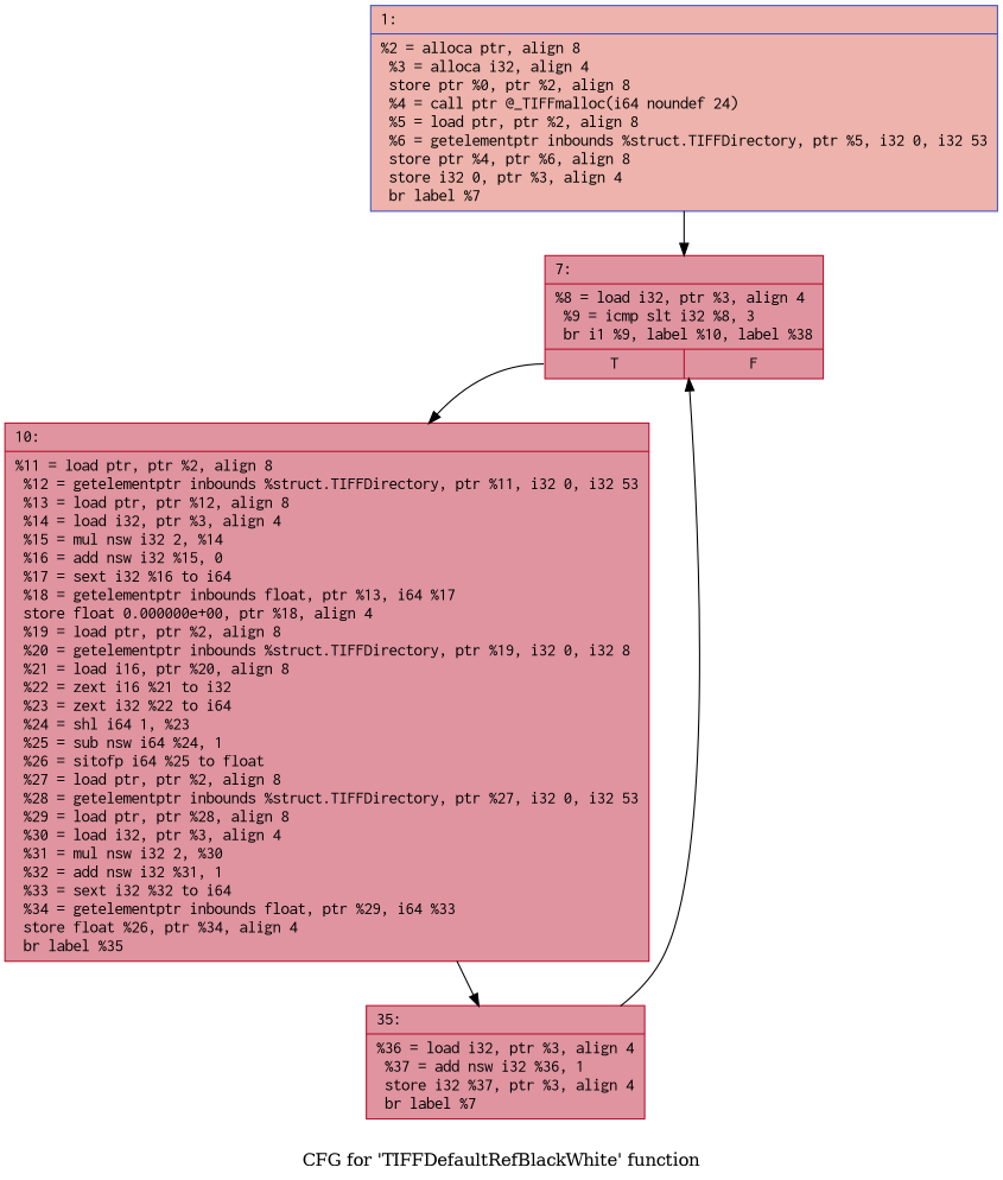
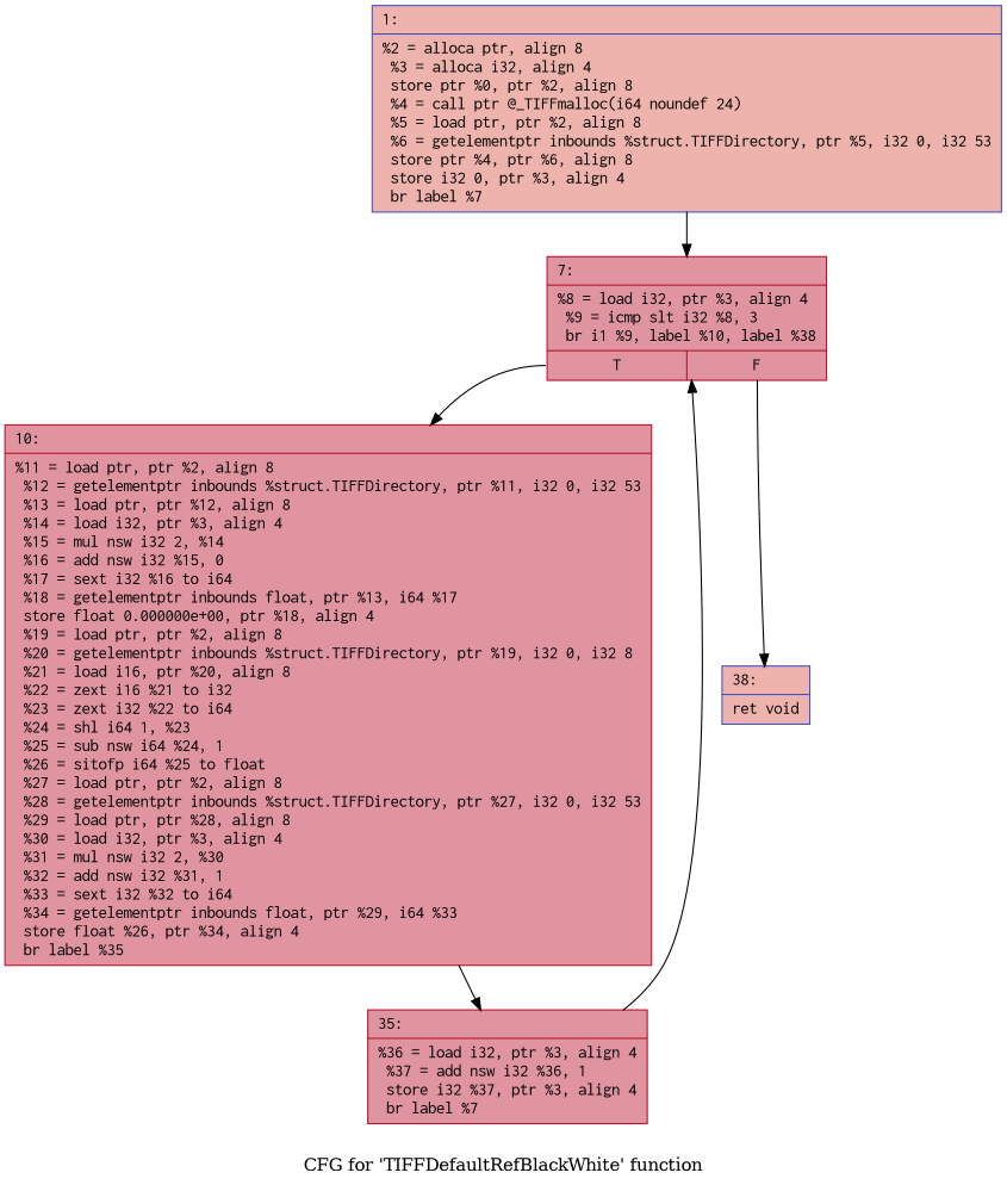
  digraph {
    label="CFG for 'TIFFDefaultRefBlackWhite' function"
    node [color="#b70d28ff" fillcolor="#b70d2870" fontname=Courier shape=record style=filled]
    n1 [color="#3d50c3ff" fillcolor="#d6524470" label="{1:\l|  %2 = alloca ptr, align 8\l  %3 = alloca i32, align 4\l  store ptr %0, ptr %2, align 8\l  %4 = call ptr @_TIFFmalloc(i64 noundef 24)\l  %5 = load ptr, ptr %2, align 8\l  %6 = getelementptr inbounds %struct.TIFFDirectory, ptr %5, i32 0, i32 53\l  store ptr %4, ptr %6, align 8\l  store i32 0, ptr %3, align 4\l  br label %7\l}"]
    n2 [label="{7:\l|  %8 = load i32, ptr %3, align 4\l  %9 = icmp slt i32 %8, 3\l  br i1 %9, label %10, label %38\l|{<s0>T|<s1>F}}"]
    n3 [label="{10:\l|  %11 = load ptr, ptr %2, align 8\l  %12 = getelementptr inbounds %struct.TIFFDirectory, ptr %11, i32 0, i32 53\l  %13 = load ptr, ptr %12, align 8\l  %14 = load i32, ptr %3, align 4\l  %15 = mul nsw i32 2, %14\l  %16 = add nsw i32 %15, 0\l  %17 = sext i32 %16 to i64\l  %18 = getelementptr inbounds float, ptr %13, i64 %17\l  store float 0.000000e+00, ptr %18, align 4\l  %19 = load ptr, ptr %2, align 8\l  %20 = getelementptr inbounds %struct.TIFFDirectory, ptr %19, i32 0, i32 8\l  %21 = load i16, ptr %20, align 8\l  %22 = zext i16 %21 to i32\l  %23 = zext i32 %22 to i64\l  %24 = shl i64 1, %23\l  %25 = sub nsw i64 %24, 1\l  %26 = sitofp i64 %25 to float\l  %27 = load ptr, ptr %2, align 8\l  %28 = getelementptr inbounds %struct.TIFFDirectory, ptr %27, i32 0, i32 53\l  %29 = load ptr, ptr %28, align 8\l  %30 = load i32, ptr %3, align 4\l  %31 = mul nsw i32 2, %30\l  %32 = add nsw i32 %31, 1\l  %33 = sext i32 %32 to i64\l  %34 = getelementptr inbounds float, ptr %29, i64 %33\l  store float %26, ptr %34, align 4\l  br label %35\l}"]
+   n4 [color="#3d50c3ff" fillcolor="#d6524470" label="{38:\l|  ret void\l}"]
    n5 [label="{35:\l|  %36 = load i32, ptr %3, align 4\l  %37 = add nsw i32 %36, 1\l  store i32 %37, ptr %3, align 4\l  br label %7\l}"]
    n1 -> n2
    n2 -> n3 [tailport=s0]
+   n2 -> n4 [tailport=s1]
    n3 -> n5
    n5 -> n2
  }
